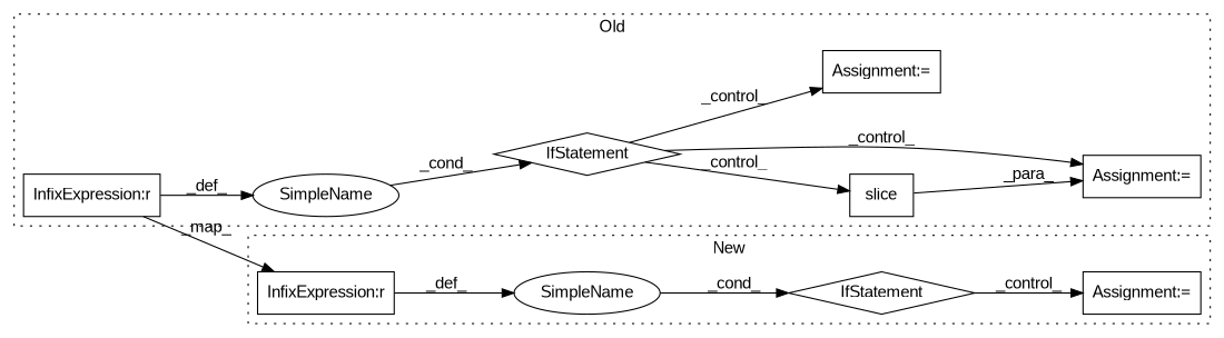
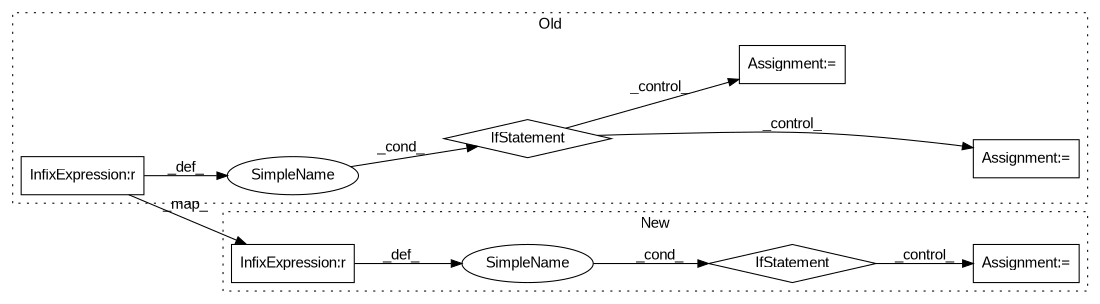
  digraph {
    rankdir=LR
    fontname="Liberation Sans"
    node [a=7 l=1 shape=box fontname="Liberation Sans"]
    edge [fontname="Liberation Sans"]
-   n1 [a=32 l="6,1" label=slice s="5914,5924"]
    n2 [label="Assignment:=" s=5913]
    n3 [a=42 label=SimpleName shape=ellipse l=""]
    n4 [a=25 l="4,2" label=IfStatement s="5707,5737" shape=diamond]
    n5 [label="Assignment:=" s=5851]
    n6 [a=27 l=4 label="InfixExpression:r" s=5721]
    n7 [a=25 l="4,2" label=IfStatement s="5716,5776" shape=diamond]
    n8 [label="Assignment:=" s=6094]
    n9 [a=42 label=SimpleName shape=ellipse l=""]
    n10 [a=27 l=4 label="InfixExpression:r" s=5731]
    subgraph cluster_1 {
      label=Old
      style=dotted
-     n1
      n2
      n3
      n4
      n5
      n6
    }
    subgraph cluster_2 {
      label=New
      style=dotted
      n7
      n8
      n9
      n10
    }
-   n1 -> n2 [label=_para_]
    n3 -> n4 [label=_cond_]
-   n4 -> n1 [label=_control_]
    n4 -> n2 [label=_control_]
    n4 -> n5 [label=_control_]
    n6 -> n3 [label=_def_]
    n6 -> n10 [label=_map_]
    n7 -> n8 [label=_control_]
    n9 -> n7 [label=_cond_]
    n10 -> n9 [label=_def_]
  }
